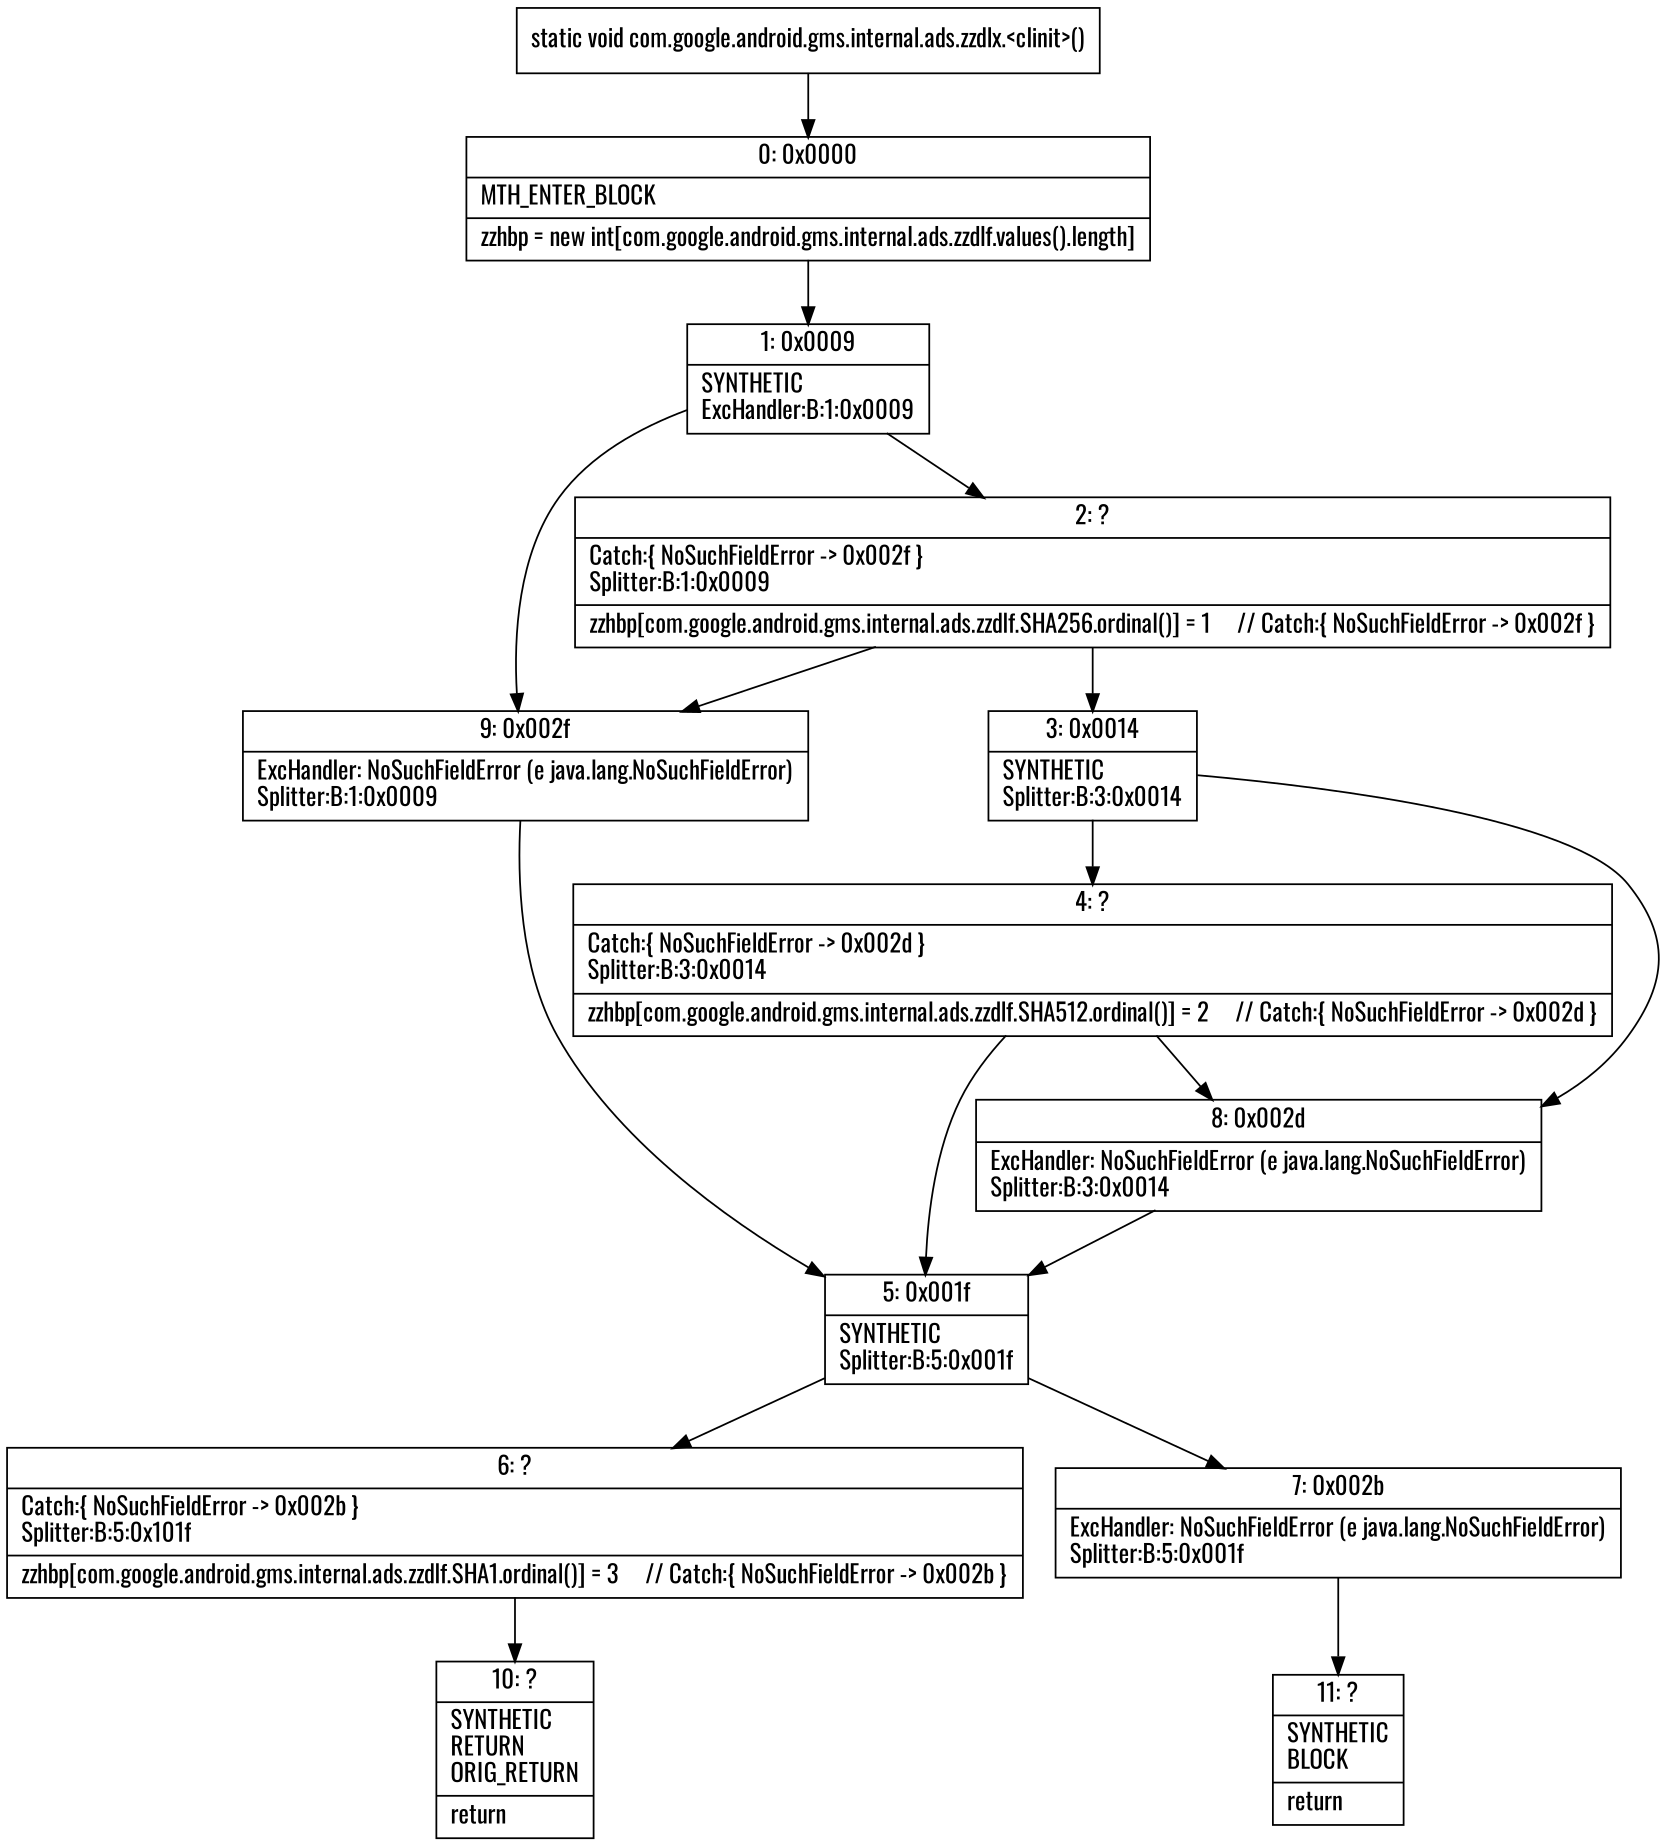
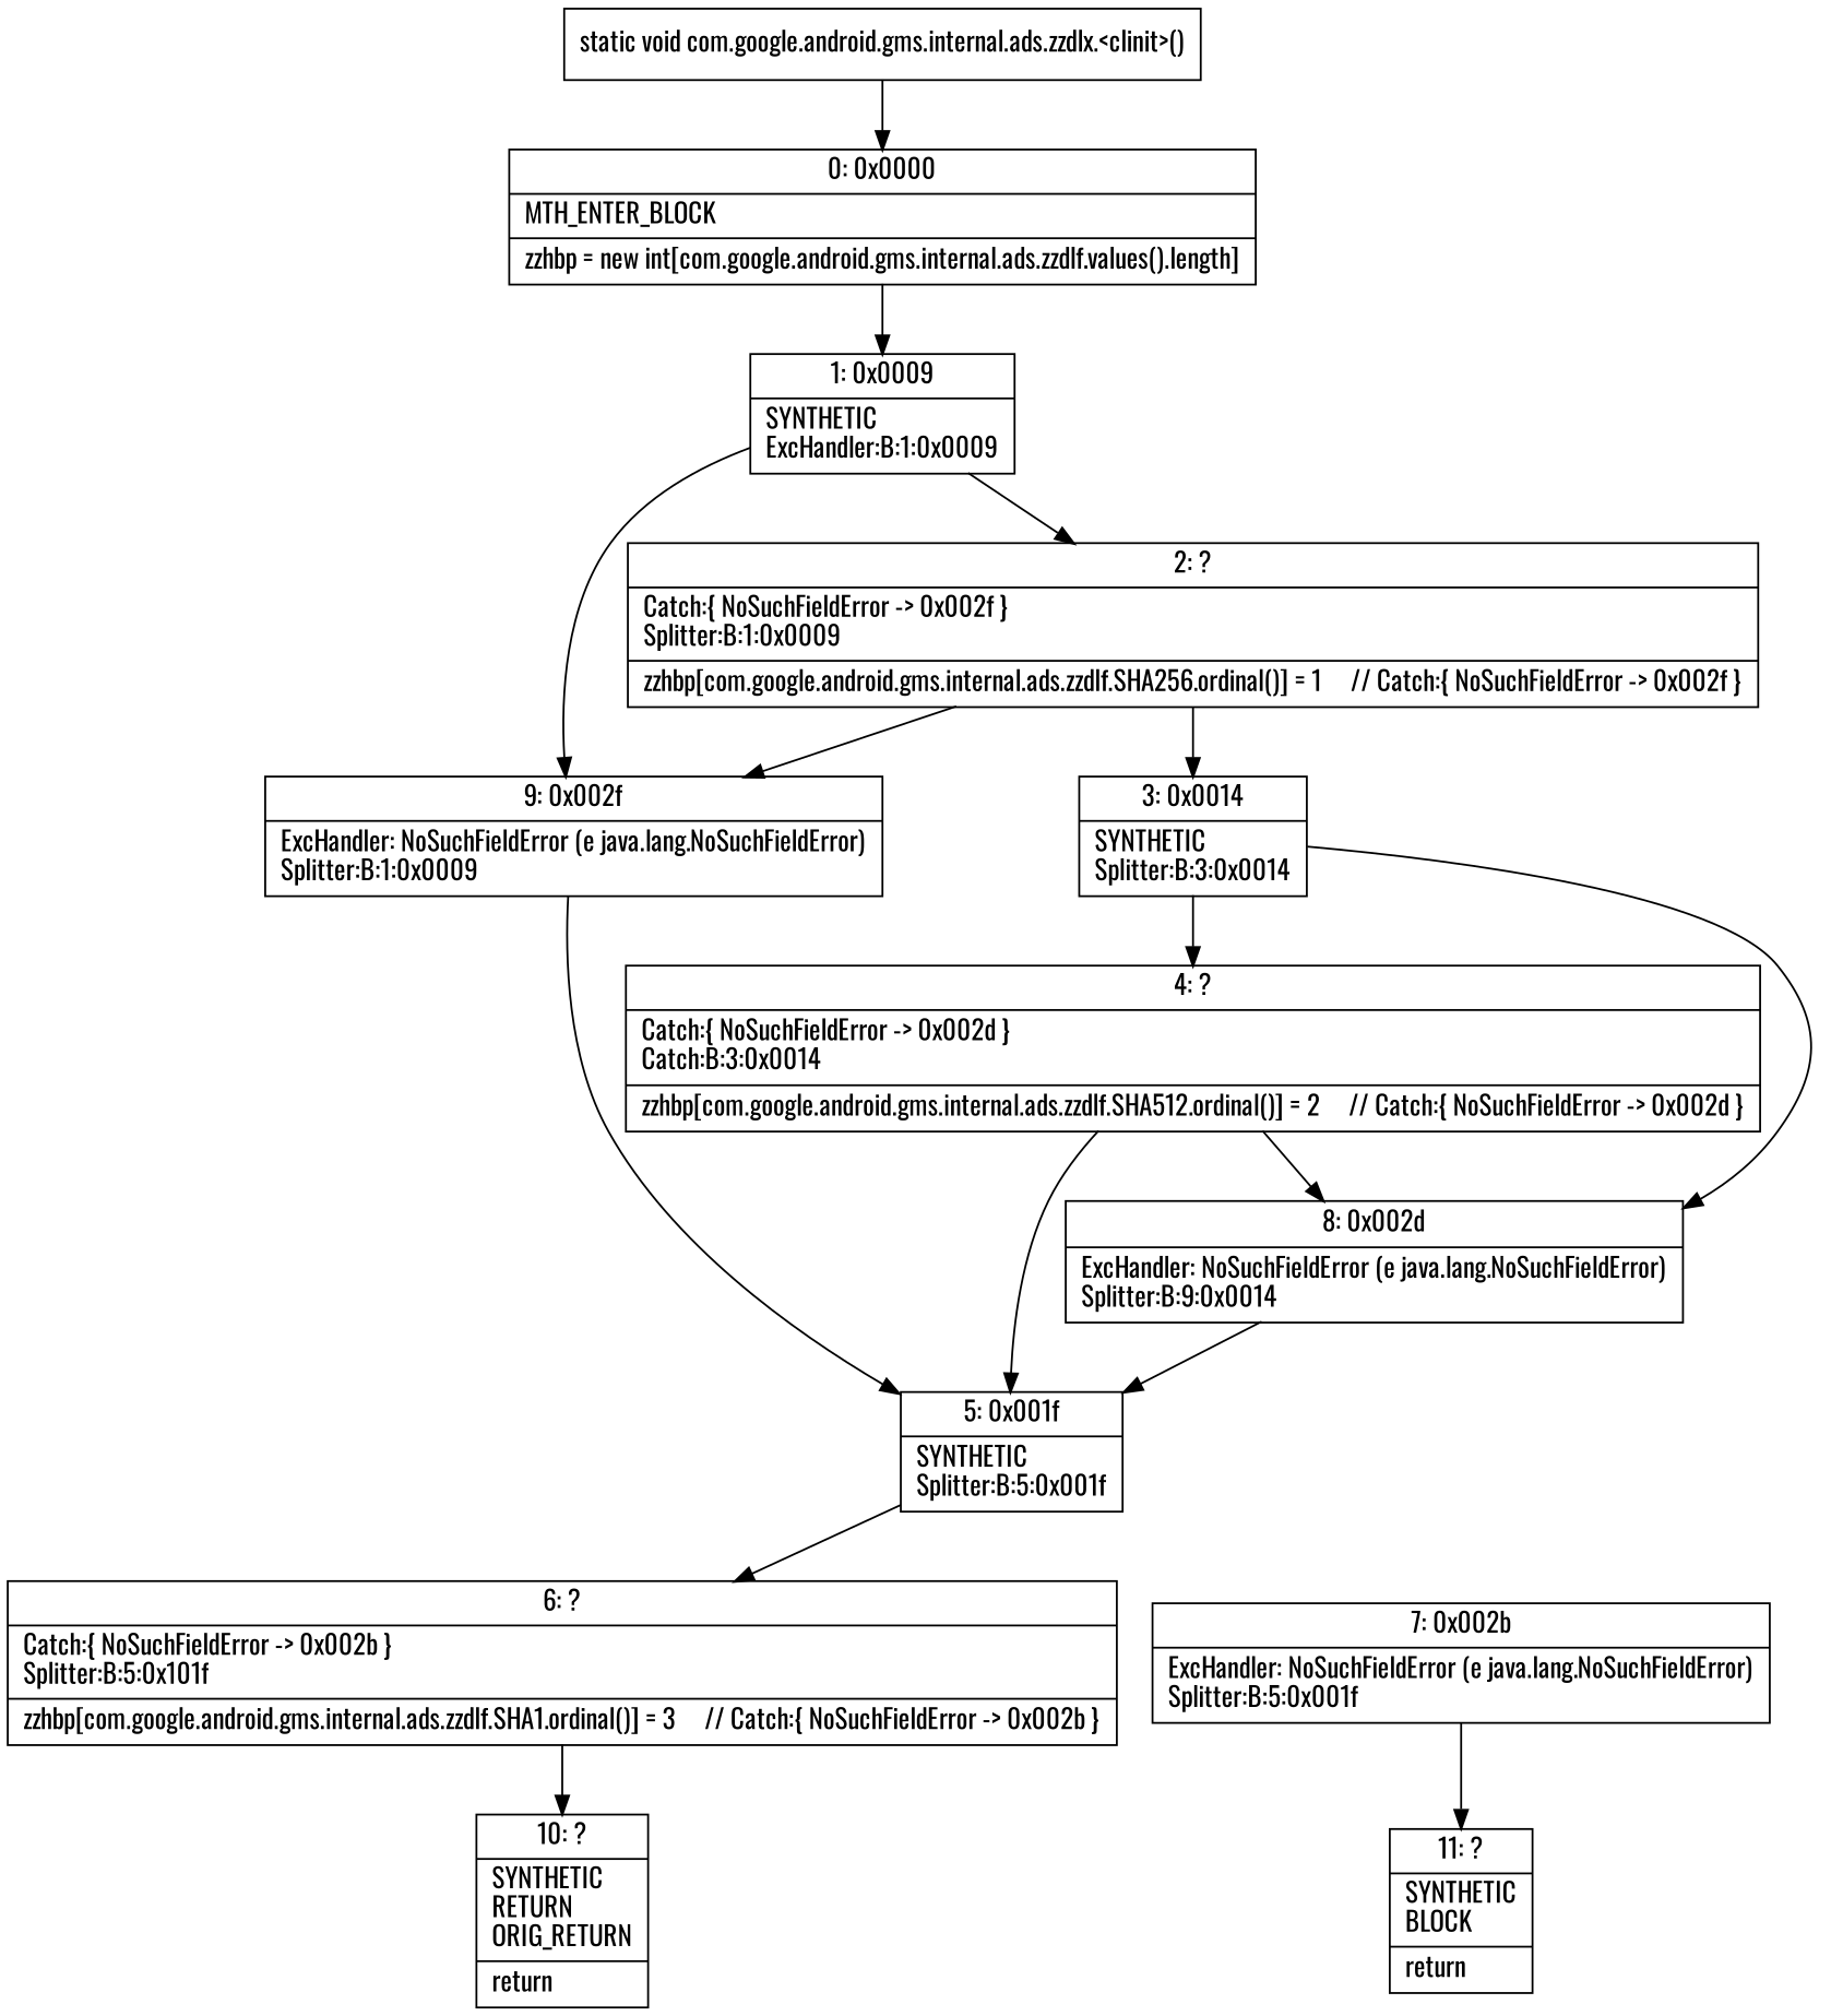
  digraph {
    fontname=Oswald
    node [fontname=Oswald shape=record]
    edge [fontname=Oswald]
    n1 [label="{0\:\ 0x0000|MTH_ENTER_BLOCK\l|zzhbp = new int[com.google.android.gms.internal.ads.zzdlf.values().length]\l}"]
    n2 [label="{1\:\ 0x0009|SYNTHETIC\lExcHandler:B:1:0x0009\l}"]
    n3 [label="{2\:\ ?|Catch:\{ NoSuchFieldError \-\> 0x002f \}\lSplitter:B:1:0x0009\l|zzhbp[com.google.android.gms.internal.ads.zzdlf.SHA256.ordinal()] = 1     \/\/ Catch:\{ NoSuchFieldError \-\> 0x002f \}\l}"]
    n4 [label="{9\:\ 0x002f|ExcHandler: NoSuchFieldError (e java.lang.NoSuchFieldError)\lSplitter:B:1:0x0009\l}"]
    n5 [label="{3\:\ 0x0014|SYNTHETIC\lSplitter:B:3:0x0014\l}"]
    n6 [label="{5\:\ 0x001f|SYNTHETIC\lSplitter:B:5:0x001f\l}"]
-   n7 [label="{4\:\ ?|Catch:\{ NoSuchFieldError \-\> 0x002d \}\lSplitter:B:3:0x0014\l|zzhbp[com.google.android.gms.internal.ads.zzdlf.SHA512.ordinal()] = 2     \/\/ Catch:\{ NoSuchFieldError \-\> 0x002d \}\l}"]
-   n8 [label="{8\:\ 0x002d|ExcHandler: NoSuchFieldError (e java.lang.NoSuchFieldError)\lSplitter:B:3:0x0014\l}"]
+   n7 [label="{4\:\ ?|Catch:\{ NoSuchFieldError \-\> 0x002d \}\lCatch:B:3:0x0014\l|zzhbp[com.google.android.gms.internal.ads.zzdlf.SHA512.ordinal()] = 2     \/\/ Catch:\{ NoSuchFieldError \-\> 0x002d \}\l}"]
+   n8 [label="{8\:\ 0x002d|ExcHandler: NoSuchFieldError (e java.lang.NoSuchFieldError)\lSplitter:B:9:0x0014\l}"]
    n9 [label="{6\:\ ?|Catch:\{ NoSuchFieldError \-\> 0x002b \}\lSplitter:B:5:0x101f\l|zzhbp[com.google.android.gms.internal.ads.zzdlf.SHA1.ordinal()] = 3     \/\/ Catch:\{ NoSuchFieldError \-\> 0x002b \}\l}"]
    n10 [label="{7\:\ 0x002b|ExcHandler: NoSuchFieldError (e java.lang.NoSuchFieldError)\lSplitter:B:5:0x001f\l}"]
    n11 [label="{10\:\ ?|SYNTHETIC\lRETURN\lORIG_RETURN\l|return\l}"]
    n12 [label="{11\:\ ?|SYNTHETIC\lBLOCK\l|return\l}"]
    n13 [label="{static void com.google.android.gms.internal.ads.zzdlx.\<clinit\>() }"]
    n1 -> n2
    n2 -> n3
    n2 -> n4
    n3 -> n4
    n3 -> n5
    n4 -> n6
    n5 -> n7
    n5 -> n8
    n6 -> n9
-   n6 -> n10
    n7 -> n6
    n7 -> n8
    n8 -> n6
    n9 -> n11
    n10 -> n12
    n13 -> n1
  }
